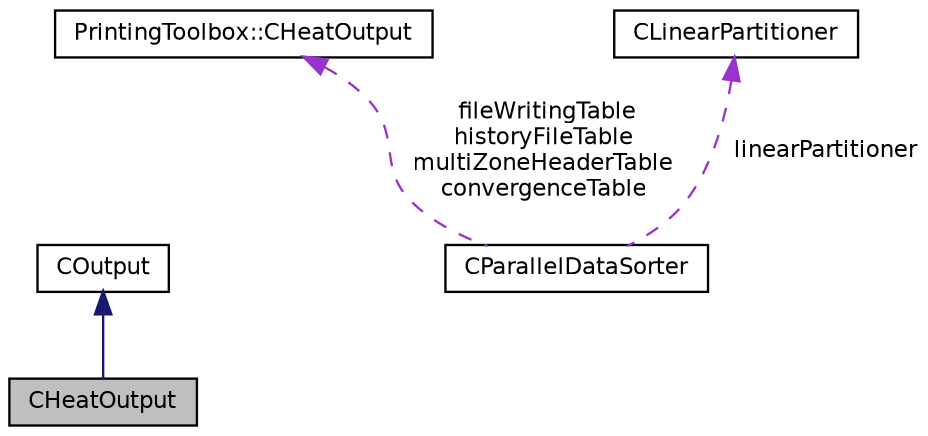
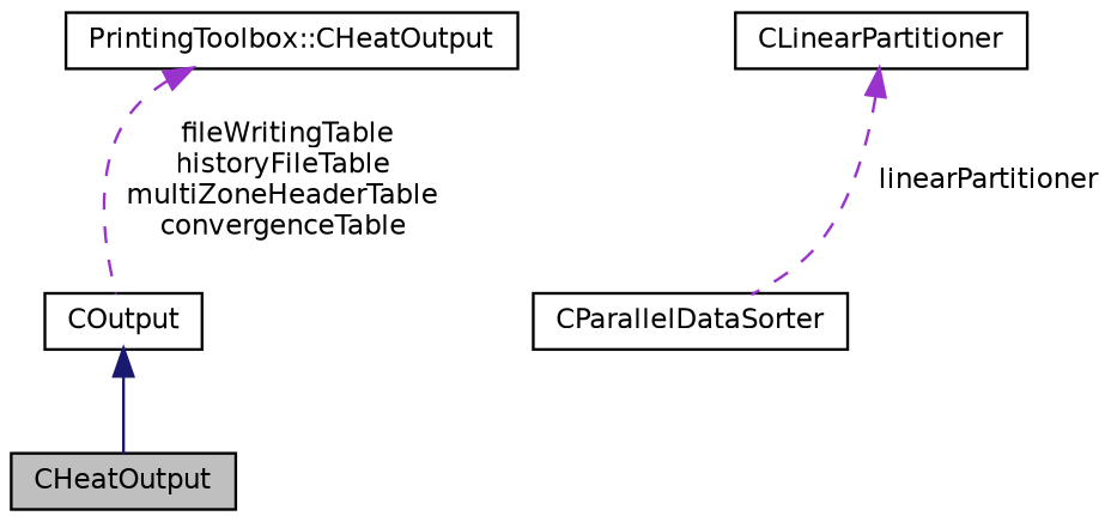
  digraph {
    node [color=black fillcolor=white fontname=Helvetica fontsize=10 shape=record style=filled]
    edge [color=darkorchid3 dir=back fontname=Helvetica fontsize=10 labelfontname=Helvetica labelfontsize=10 style=dashed]
    n1 [fillcolor=grey75 fontcolor=black height=0.2 label=CHeatOutput width=0.4]
    n2 [height=0.2 label=COutput width=0.4]
    n3 [height=0.2 label=CParallelDataSorter width=0.4]
    n4 [height=0.2 label=CLinearPartitioner width=0.4]
    n5 [height=0.2 label="PrintingToolbox::CHeatOutput" width=0.4]
    n2 -> n1 [color=midnightblue style=solid]
    n4 -> n3 [label=" linearPartitioner"]
-   n5 -> n3 [label=" fileWritingTable\nhistoryFileTable\nmultiZoneHeaderTable\nconvergenceTable"]
+   n5 -> n2 [label=" fileWritingTable\nhistoryFileTable\nmultiZoneHeaderTable\nconvergenceTable"]
  }
